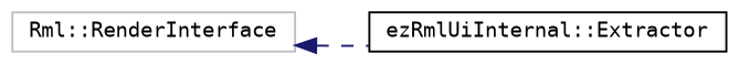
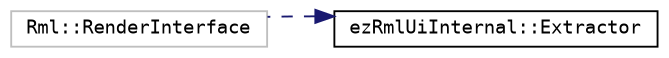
  digraph {
    rankdir=LR
    fontname="DejaVu Sans Mono"
    node [fillcolor=white fontname="DejaVu Sans Mono" fontsize=10 shape=box style=filled]
    n1 [color=grey75 height=0.2 label="Rml::RenderInterface" width=0.4]
    n2 [color=black height=0.2 label="ezRmlUiInternal::Extractor" width=0.4]
-   n1 -> n2 [color=midnightblue dir=back fontname="DejaVu Sans Mono" fontsize=10 labelfontname=Helvetica labelfontsize=10 style=dashed]
+   n2 -> n1 [color=midnightblue dir=back fontname="DejaVu Sans Mono" fontsize=10 labelfontname=Helvetica labelfontsize=10 style=dashed]
  }
